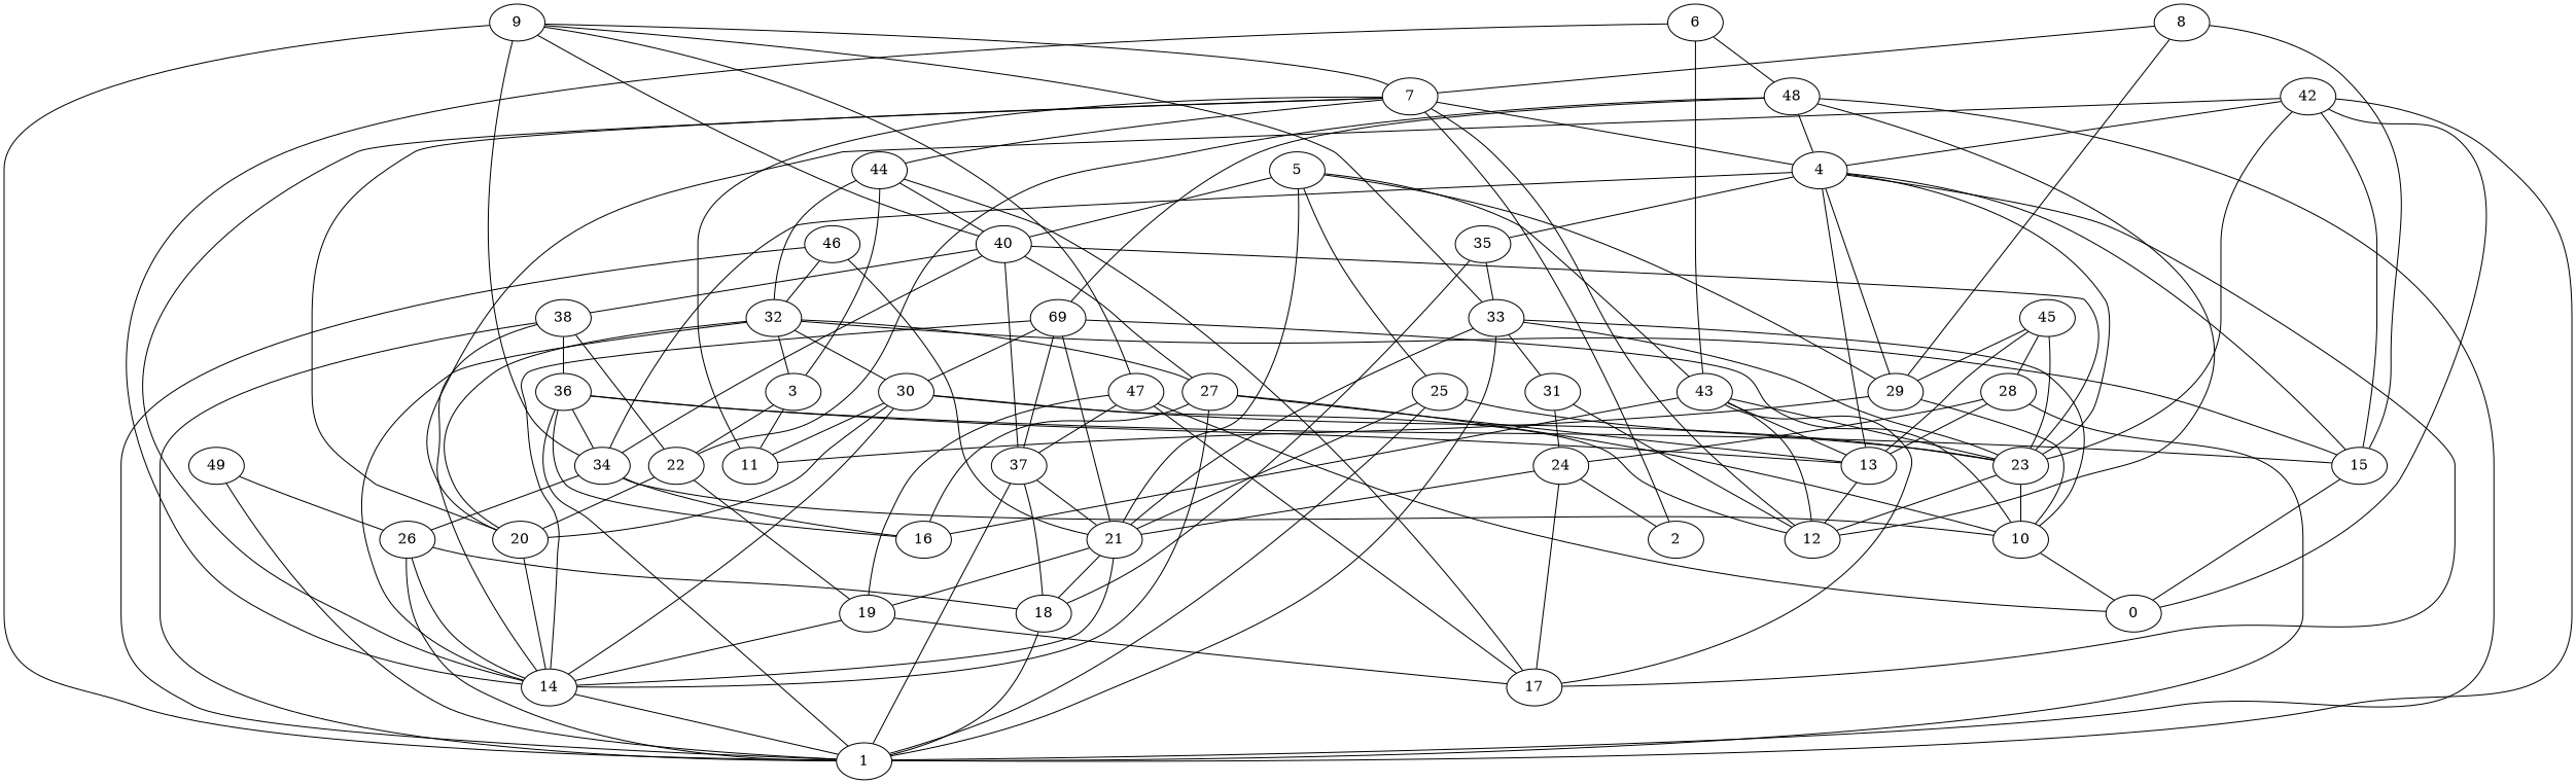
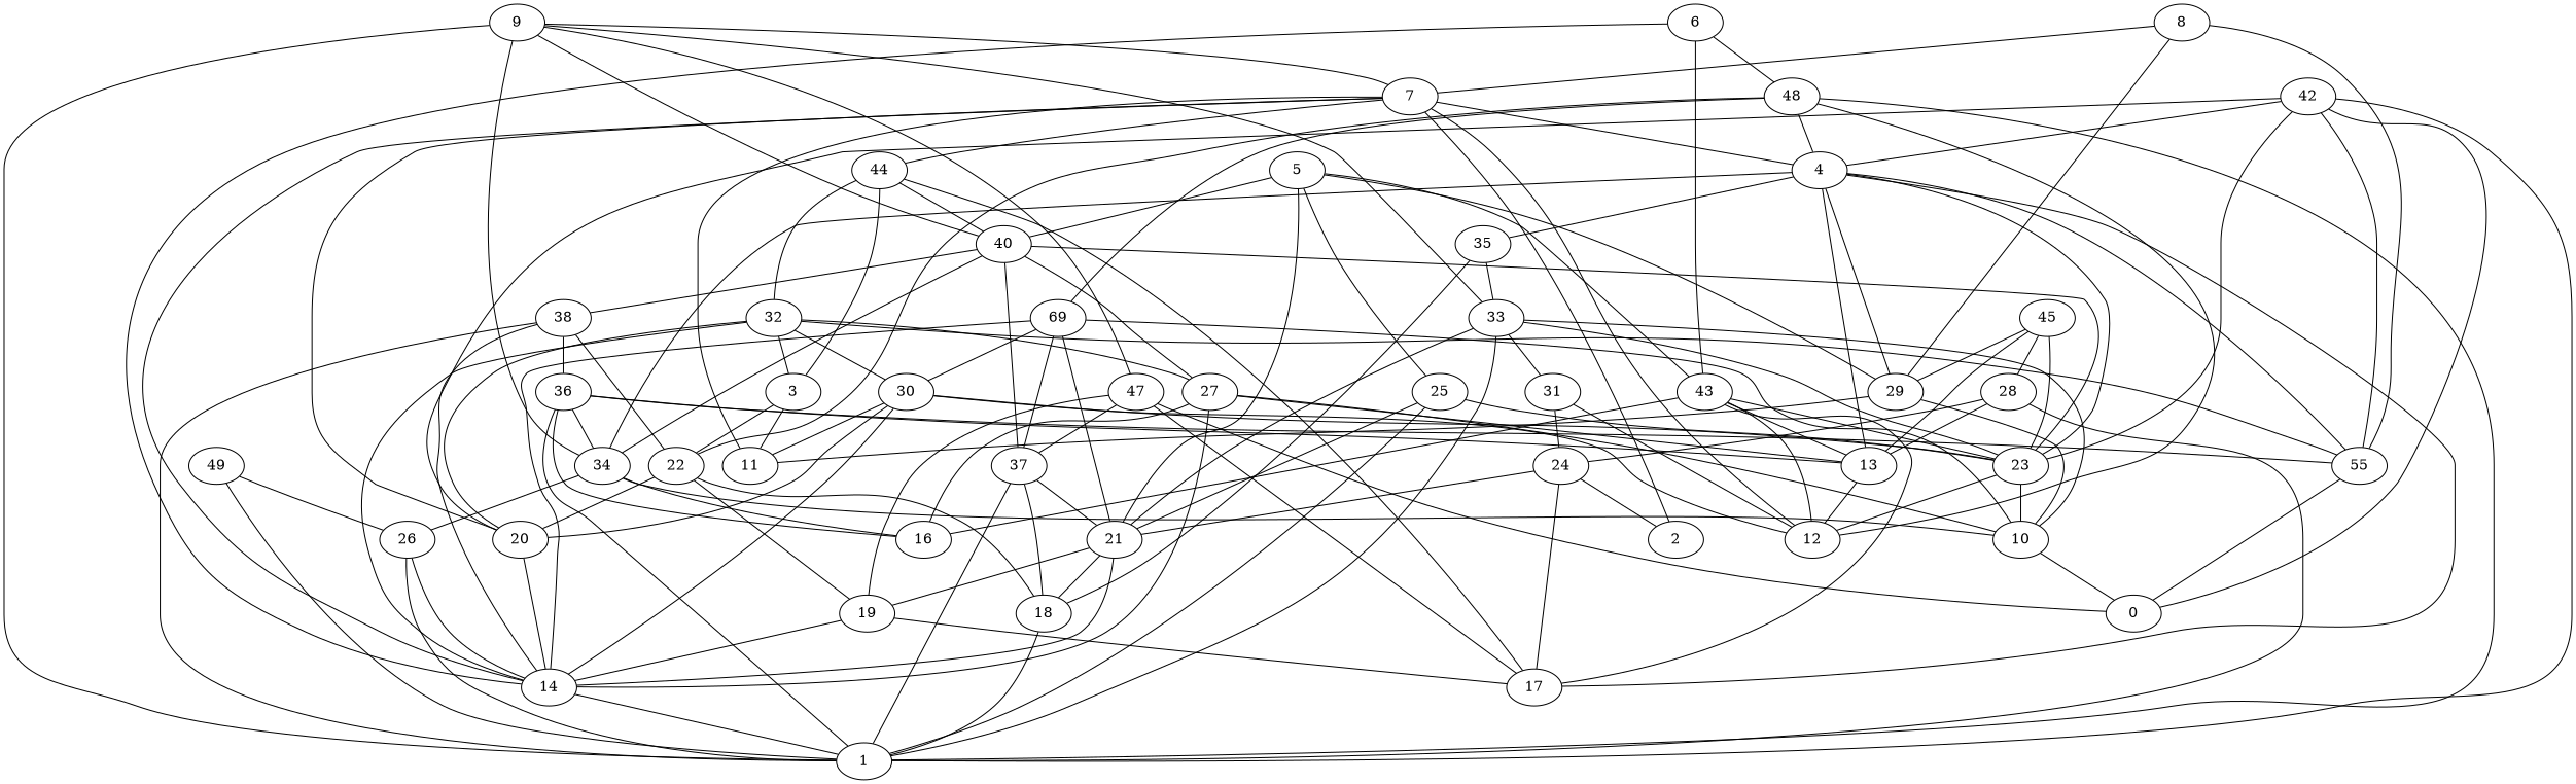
  digraph {
    edge [color=black dir=none]
    18
    1
-   46
    32
    21
    27
    14
-   15
+   15 [label=55]
    20
    30
    3
    19
    37
    47
    0
    17
    5
    25
    40
    29
    43
    23
    34
    38
    10
    11
    16
    13
    12
    9
    7
    33
    4
    44
    2
    31
    26
    35
    22
    36
    8
    24
    48
    n44 [label=69]
    28
    45
    6
    49
    42
    subgraph sub_1 {
      18
      1
-     46
      32
      21
      27
      14
      15
      20
      30
      3
      19
      37
      47
      0
      17
      5
      25
      40
      29
      43
      23
      34
      38
      10
      11
      16
      13
      12
      9
      7
      33
      4
      44
      2
      31
      26
      35
      22
      36
      8
      24
      48
      n44
      28
      45
      6
      49
      42
    }
    18 -> 1
-   46 -> 1
-   46 -> 32
-   46 -> 21
    32 -> 27
    32 -> 14
    32 -> 15
    32 -> 20
    32 -> 30
    32 -> 3
    21 -> 18
    21 -> 14
    21 -> 19
    27 -> 14
    27 -> 10
    27 -> 16
    27 -> 13
    14 -> 1
    15 -> 0
    20 -> 14
    30 -> 14
    30 -> 20
    30 -> 23
    30 -> 11
    30 -> 12
    3 -> 11
    3 -> 22
    19 -> 14
    19 -> 17
    37 -> 18
    37 -> 1
    37 -> 21
    47 -> 19
    47 -> 37
    47 -> 0
    47 -> 17
    5 -> 21
    5 -> 25
    5 -> 40
    5 -> 29
    5 -> 43
    25 -> 1
    25 -> 21
    25 -> 23
    40 -> 27
    40 -> 37
    40 -> 23
    40 -> 34
    40 -> 38
    29 -> 10
    29 -> 11
    43 -> 17
    43 -> 23
    43 -> 16
    43 -> 13
    43 -> 12
    23 -> 10
    23 -> 12
    34 -> 10
    34 -> 16
    34 -> 26
    38 -> 1
    38 -> 14
    38 -> 22
    38 -> 36
    10 -> 0
    13 -> 12
    9 -> 1
    9 -> 47
    9 -> 40
    9 -> 34
    9 -> 7
    9 -> 33
    7 -> 14
    7 -> 20
    7 -> 11
    7 -> 12
    7 -> 4
    7 -> 44
    7 -> 2
    33 -> 1
    33 -> 21
    33 -> 23
    33 -> 10
    33 -> 31
    4 -> 15
    4 -> 17
    4 -> 29
    4 -> 23
    4 -> 34
    4 -> 13
    4 -> 35
    44 -> 32
    44 -> 3
    44 -> 17
    44 -> 40
    31 -> 12
    31 -> 24
-   26 -> 18
+   22 -> 18
    26 -> 1
    26 -> 14
    35 -> 18
    35 -> 33
    22 -> 20
    22 -> 19
    36 -> 1
    36 -> 15
    36 -> 34
    36 -> 16
    36 -> 13
    8 -> 15
    8 -> 29
    8 -> 7
    24 -> 21
    24 -> 17
    24 -> 2
    48 -> 1
    48 -> 12
    48 -> 4
    48 -> 22
    48 -> n44
    n44 -> 21
    n44 -> 14
    n44 -> 30
    n44 -> 37
    n44 -> 10
    28 -> 1
    28 -> 13
    28 -> 24
    45 -> 29
    45 -> 23
    45 -> 13
    45 -> 28
    6 -> 14
    6 -> 43
    6 -> 48
    49 -> 1
    49 -> 26
    42 -> 1
    42 -> 15
    42 -> 20
    42 -> 0
    42 -> 23
    42 -> 4
  }
